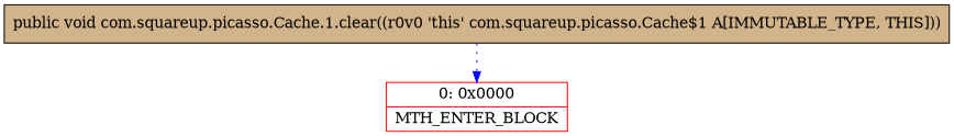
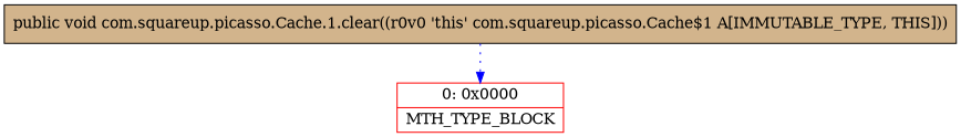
  digraph {
    node [shape=record style=filled]
-   n1 [color=red label="{0\:\ 0x0000|MTH_ENTER_BLOCK\l}" fillcolor=white]
+   n1 [color=red label="{0\:\ 0x0000|MTH_TYPE_BLOCK\l}" fillcolor=white]
    n2 [label="{public void com.squareup.picasso.Cache.1.clear((r0v0 'this' com.squareup.picasso.Cache$1 A[IMMUTABLE_TYPE, THIS])) }" fillcolor=tan]
    subgraph cluster_1 {
      label="R(0)"
    }
    n2 -> n1 [color=blue style=dotted arrowhead=normal]
  }
